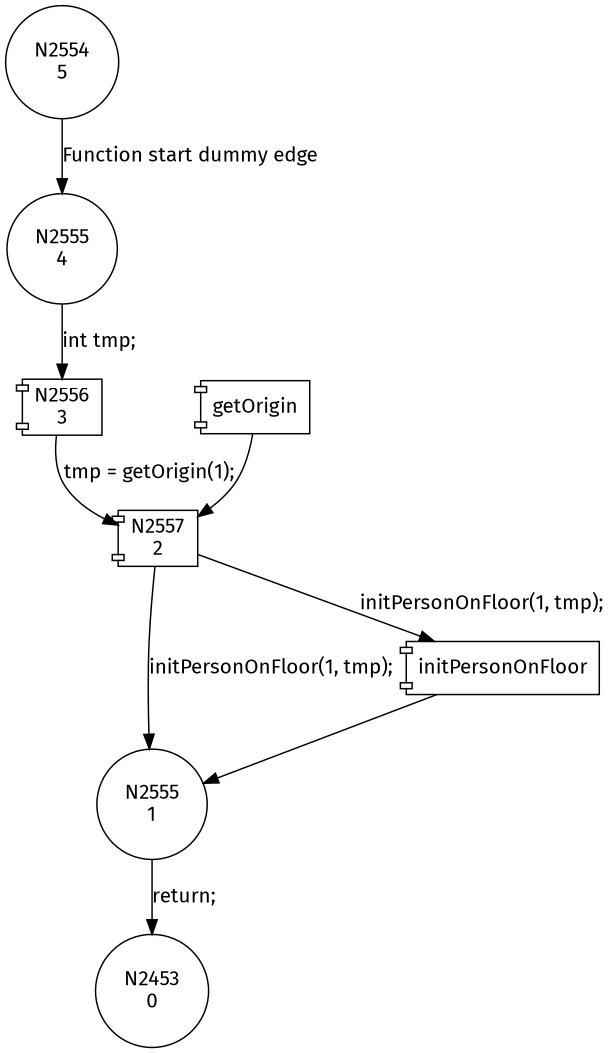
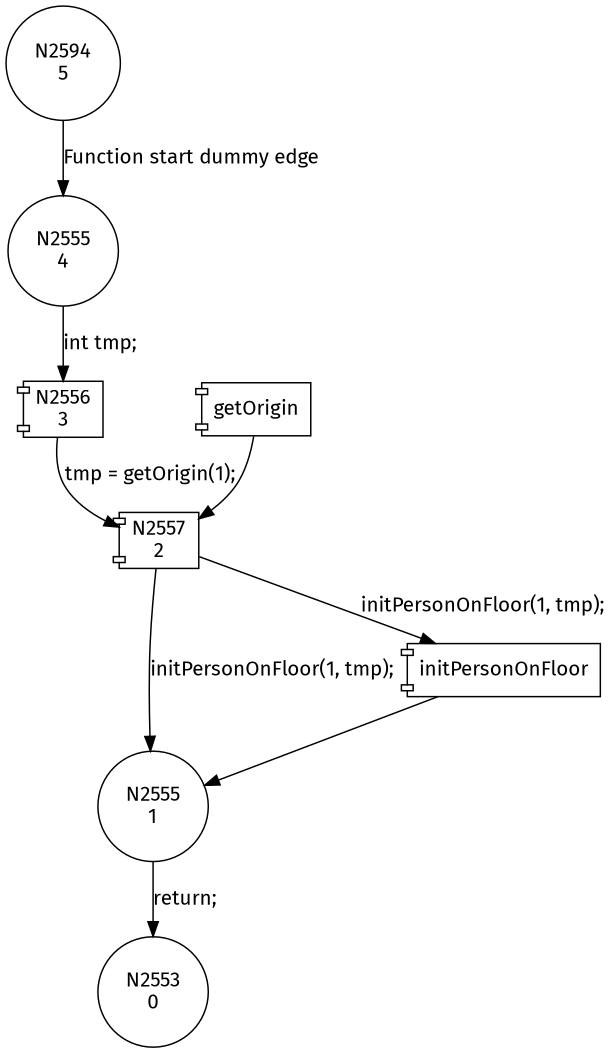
  digraph {
    fontname="Fira Sans"
    node [fontname="Fira Sans" shape=circle]
    edge [fontname="Fira Sans"]
-   n1 [label="N2554\n5"]
+   n1 [label="N2594\n5"]
    n2 [label="N2555\n4"]
    n3 [label="N2556\n3" shape=component]
    n4 [label="N2557\n2" shape=component]
    n5 [label="N2555\n1"]
    n6 [label=initPersonOnFloor shape=component]
    n7 [label=getOrigin shape=component]
-   n8 [label="N2453\n0"]
+   n8 [label="N2553\n0"]
    n1 -> n2 [label="Function start dummy edge"]
    n2 -> n3 [label="int tmp;"]
    n3 -> n4 [label="tmp = getOrigin(1);"]
    n4 -> n5 [label="initPersonOnFloor(1, tmp);"]
    n4 -> n6 [label="initPersonOnFloor(1, tmp);"]
    n5 -> n8 [label="return;"]
    n6 -> n5
    n7 -> n4
  }
